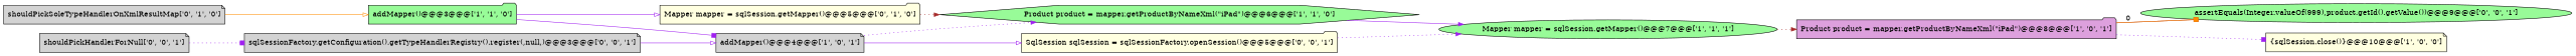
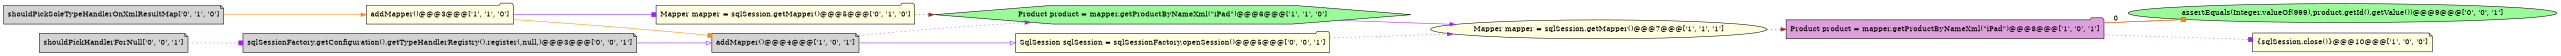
  digraph {
    rankdir=LR
    node [fillcolor=lightyellow shape=note style=filled]
    edge [arrowhead=normal color=purple style=solid]
    n1 [label="Mapper mapper = sqlSession.getMapper()@@@5@@@['0', '1', '0']" shape=folder]
    n2 [fillcolor=palegreen label="Product product = mapper.getProductByNameXml(\"iPad\")@@@6@@@['1', '1', '0']" shape=hexagon]
-   n3 [fillcolor=palegreen label="Mapper mapper = sqlSession.getMapper()@@@7@@@['1', '1', '1']" shape=ellipse]
-   n4 [fillcolor=palegreen label="addMapper()@@@3@@@['1', '1', '0']" shape=folder]
+   n3 [label="Mapper mapper = sqlSession.getMapper()@@@7@@@['1', '1', '1']" shape=ellipse]
+   n4 [label="addMapper()@@@3@@@['1', '1', '0']" shape=folder]
    n5 [fillcolor=lightgrey label="addMapper()@@@4@@@['1', '0', '1']"]
    n6 [fillcolor=lightgrey label="shouldPickSoleTypeHandlerOnXmlResultMap['0', '1', '0']"]
    n7 [fillcolor=palegreen label="assertEquals(Integer.valueOf(999),product.getId().getValue())@@@9@@@['0', '0', '1']" shape=ellipse]
    n8 [label="SqlSession sqlSession = sqlSessionFactory.openSession()@@@5@@@['0', '0', '1']" shape=folder]
    n9 [fillcolor=lightgrey label="shouldPickHandlerForNull['0', '0', '1']"]
    n10 [fillcolor=lightgrey label="sqlSessionFactory.getConfiguration().getTypeHandlerRegistry().register(,null,)@@@3@@@['0', '0', '1']"]
    n11 [fillcolor=plum label="Product product = mapper.getProductByNameXml(\"iPad\")@@@8@@@['1', '0', '1']" shape=folder]
    n12 [label="{sqlSession.close()}@@@10@@@['1', '0', '0']"]
    n1 -> n2 [color=brown style=dotted]
    n2 -> n3
    n3 -> n11 [color=brown style=dotted]
-   n4 -> n1 [arrowhead=onormal]
-   n4 -> n5 [arrowhead=box]
+   n4 -> n1 [arrowhead=box]
+   n4 -> n5 [arrowhead=box color=darkorange]
    n5 -> n2 [style=dotted]
    n5 -> n8 [arrowhead=onormal]
-   n6 -> n4 [arrowhead=onormal color=darkorange]
+   n6 -> n4 [color=darkorange]
    n8 -> n3 [style=dotted]
    n9 -> n10 [arrowhead=box style=dotted]
    n10 -> n5 [arrowhead=onormal]
    n11 -> n7 [arrowhead=box color=brown label=0]
    n11 -> n7 [arrowhead=box color=darkorange]
    n11 -> n12 [arrowhead=box style=dotted]
  }
